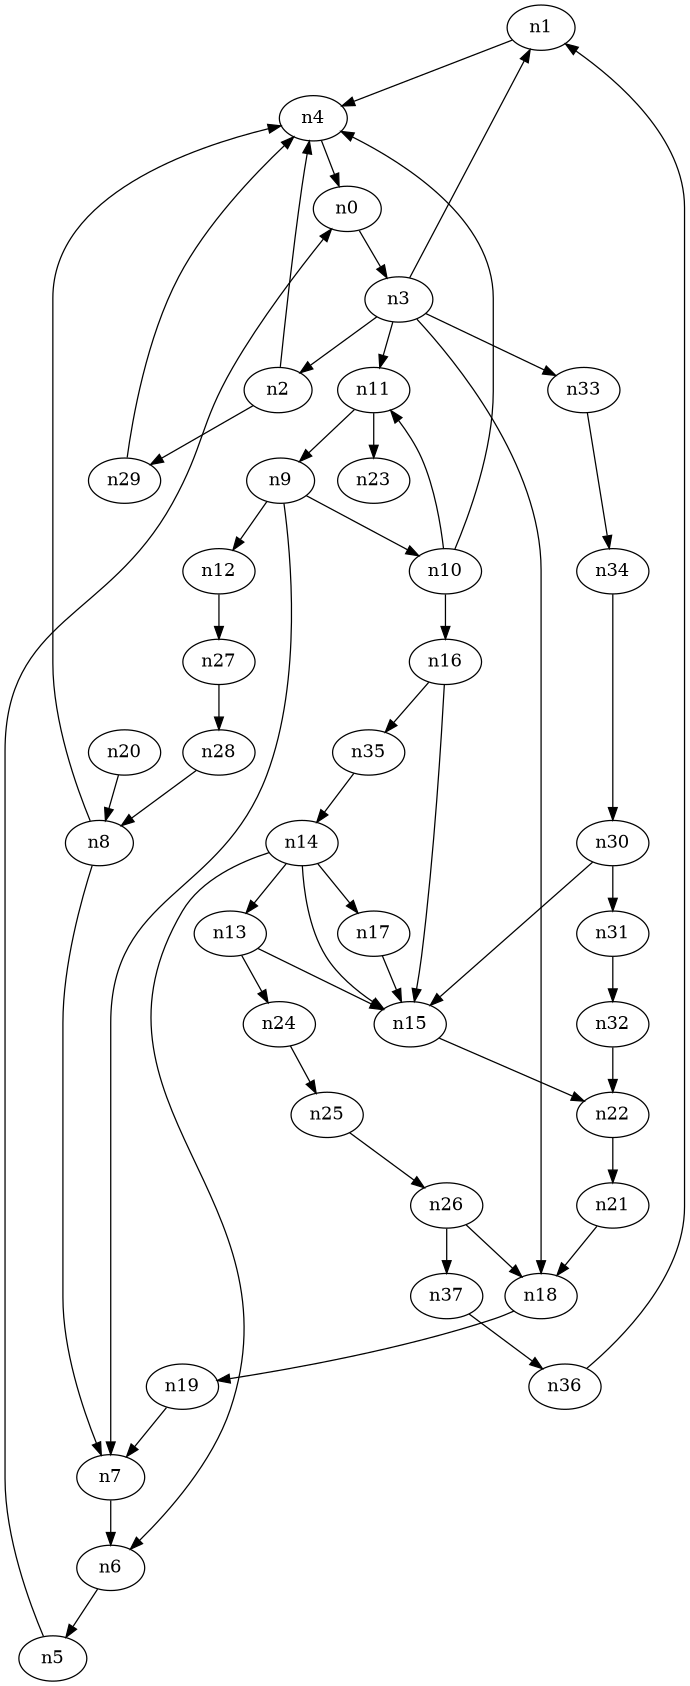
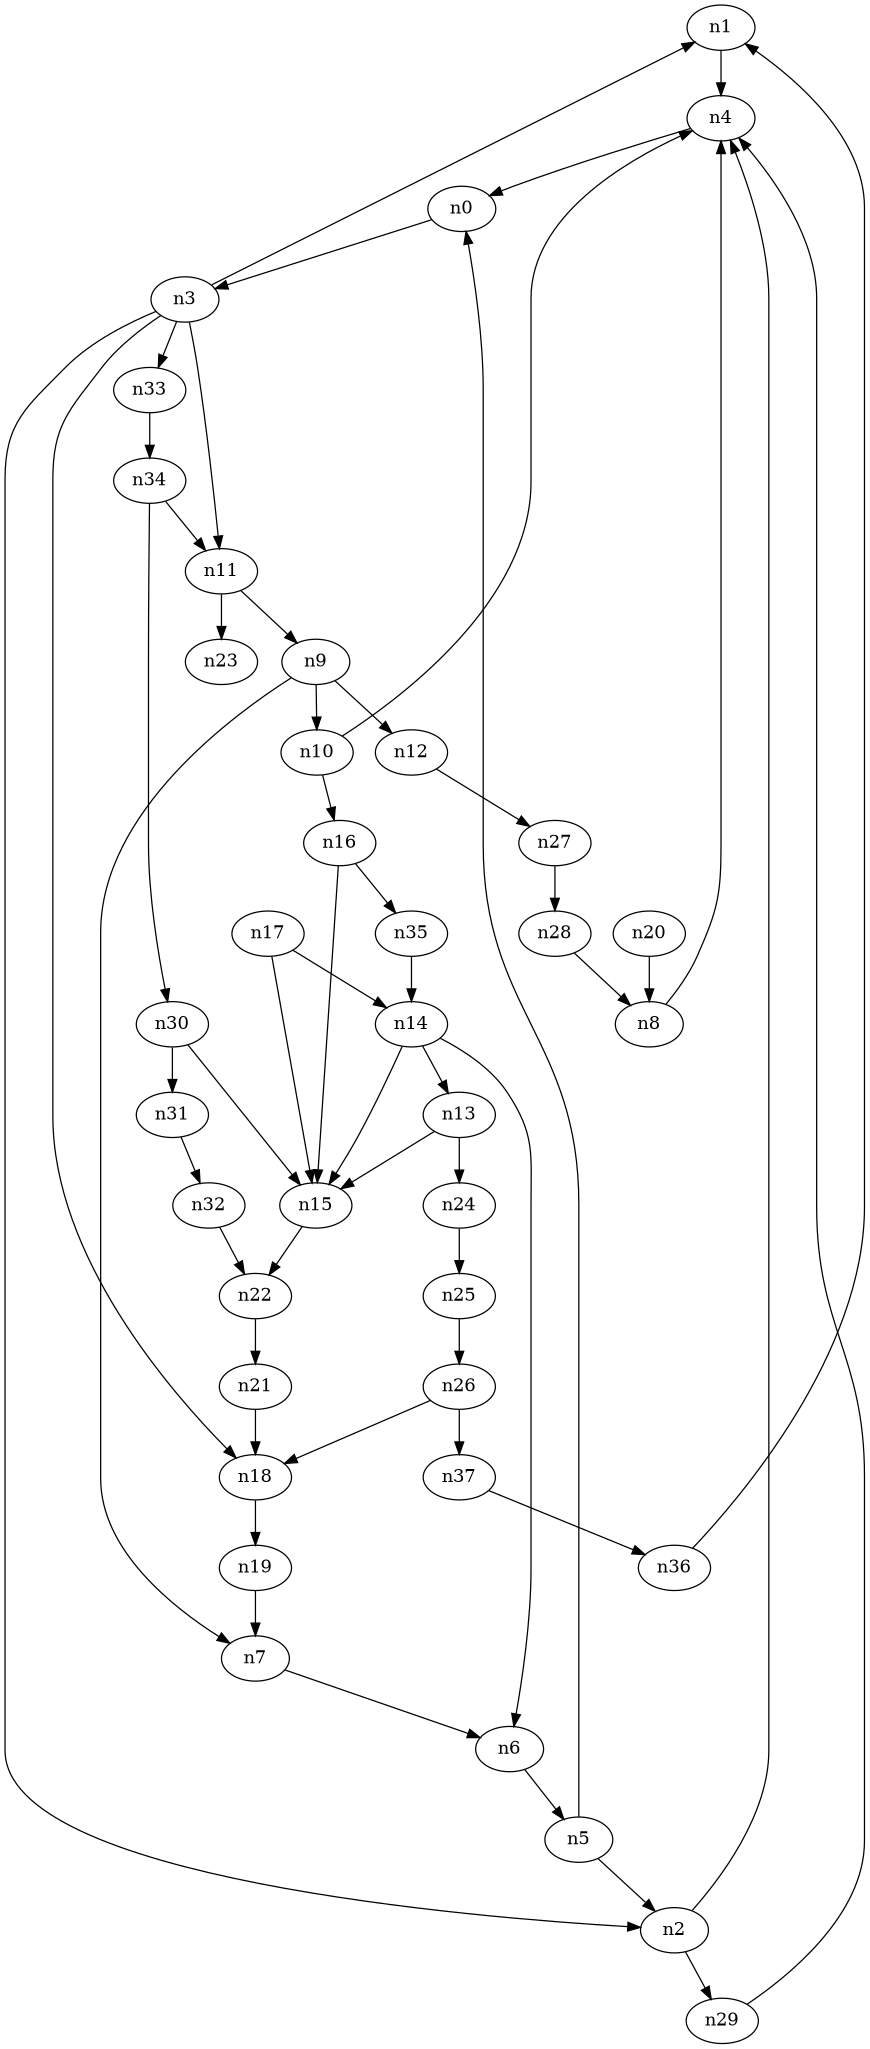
  digraph {
    n1
    n4
    n0
    n3
    n2
    n29
    n11
    n18
    n33
    n9
    n23
    n19
    n34
    n7
    n10
    n12
    n30
    n5
    n6
    n8
    n16
    n27
    n15
    n35
    n13
    n24
    n28
    n22
    n14
    n25
    n21
    n26
    n17
    n20
    n37
    n36
    n31
    n32
    n1 -> n4
    n4 -> n0
    n0 -> n3
    n3 -> n1
    n3 -> n2
    n3 -> n11
    n3 -> n18
    n3 -> n33
    n2 -> n4
    n2 -> n29
    n29 -> n4
    n11 -> n9
    n11 -> n23
    n18 -> n19
    n33 -> n34
    n9 -> n7
    n9 -> n10
    n9 -> n12
    n19 -> n7
-   n10 -> n11
+   n34 -> n11
    n34 -> n30
    n7 -> n6
    n10 -> n4
    n10 -> n16
    n12 -> n27
    n30 -> n15
    n30 -> n31
    n5 -> n0
+   n5 -> n2
    n6 -> n5
    n8 -> n4
-   n8 -> n7
    n16 -> n15
    n16 -> n35
    n27 -> n28
    n15 -> n22
    n35 -> n14
    n13 -> n15
    n13 -> n24
    n24 -> n25
    n28 -> n8
    n22 -> n21
    n14 -> n6
    n14 -> n15
    n14 -> n13
-   n14 -> n17
+   n17 -> n14
    n25 -> n26
    n21 -> n18
    n26 -> n18
    n26 -> n37
    n17 -> n15
    n20 -> n8
    n37 -> n36
    n36 -> n1
    n31 -> n32
    n32 -> n22
  }
